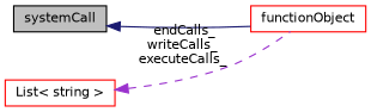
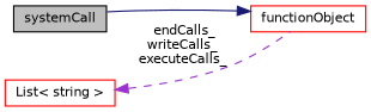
  digraph {
    rankdir=LR
    node [color=red fontname=Helvetica fontsize=10 shape=record]
    edge [dir=back fontname=Helvetica fontsize=10 labelfontname=Helvetica labelfontsize=10]
    n1 [color=black fillcolor=grey75 fontcolor=black height=0.2 label=systemCall style=filled width=0.4]
    n2 [height=0.2 label=functionObject width=0.4]
    n3 [height=0.2 label="List\< string \>" width=0.4]
-   n1 -> n2 [color=midnightblue style=solid]
+   n2 -> n1 [color=midnightblue style=solid]
    n3 -> n2 [color=darkorchid3 label=" endCalls_\nwriteCalls_\nexecuteCalls_" style=dashed]
  }
